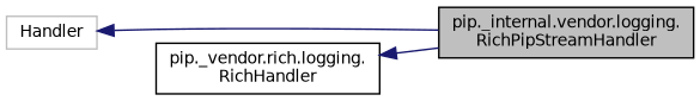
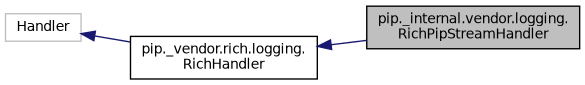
  digraph {
    rankdir=LR
    node [color=black fillcolor=white fontname=Helvetica fontsize=10 shape=record style=filled]
    edge [color=midnightblue dir=back fontname=Helvetica fontsize=10 labelfontname=Helvetica labelfontsize=10 style=solid]
    n1 [fillcolor=grey75 fontcolor=black height=0.2 label="pip._internal.vendor.logging.\lRichPipStreamHandler" width=0.4]
    n2 [height=0.2 label="pip._vendor.rich.logging.\lRichHandler" width=0.4]
    n3 [color=grey75 height=0.2 label=Handler width=0.4]
    n2 -> n1
-   n3 -> n1
+   n3 -> n2
  }
